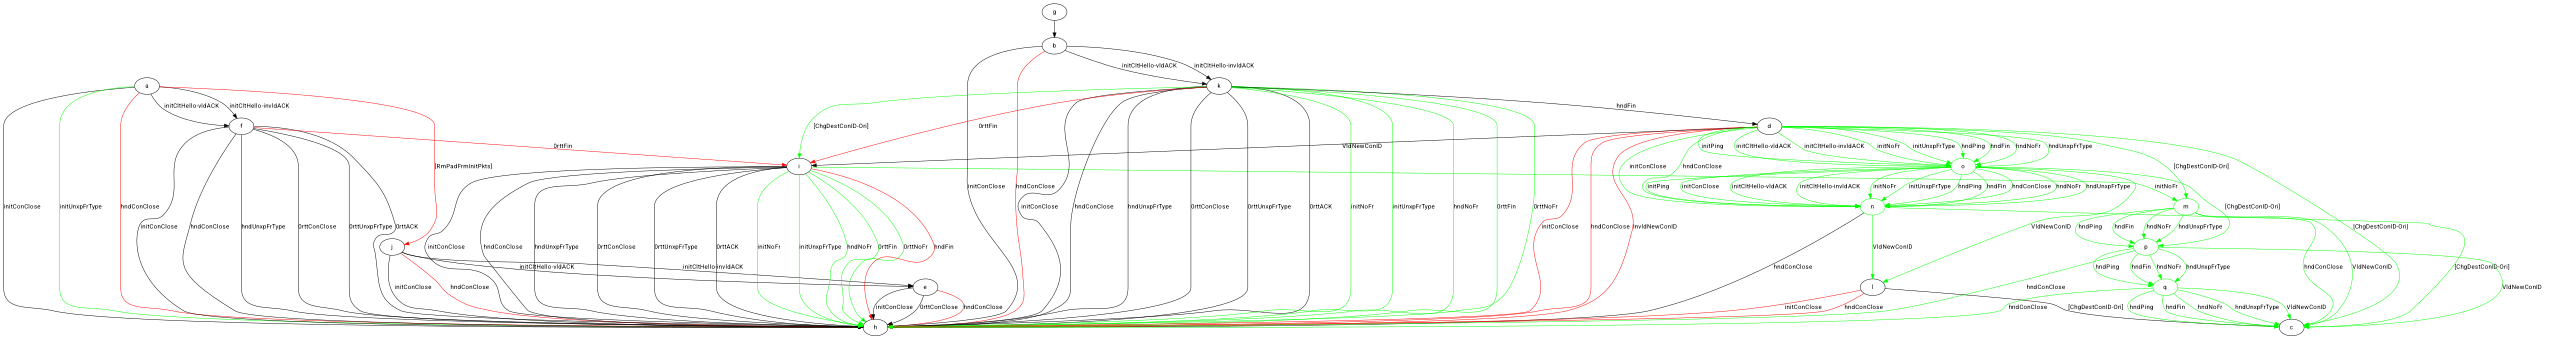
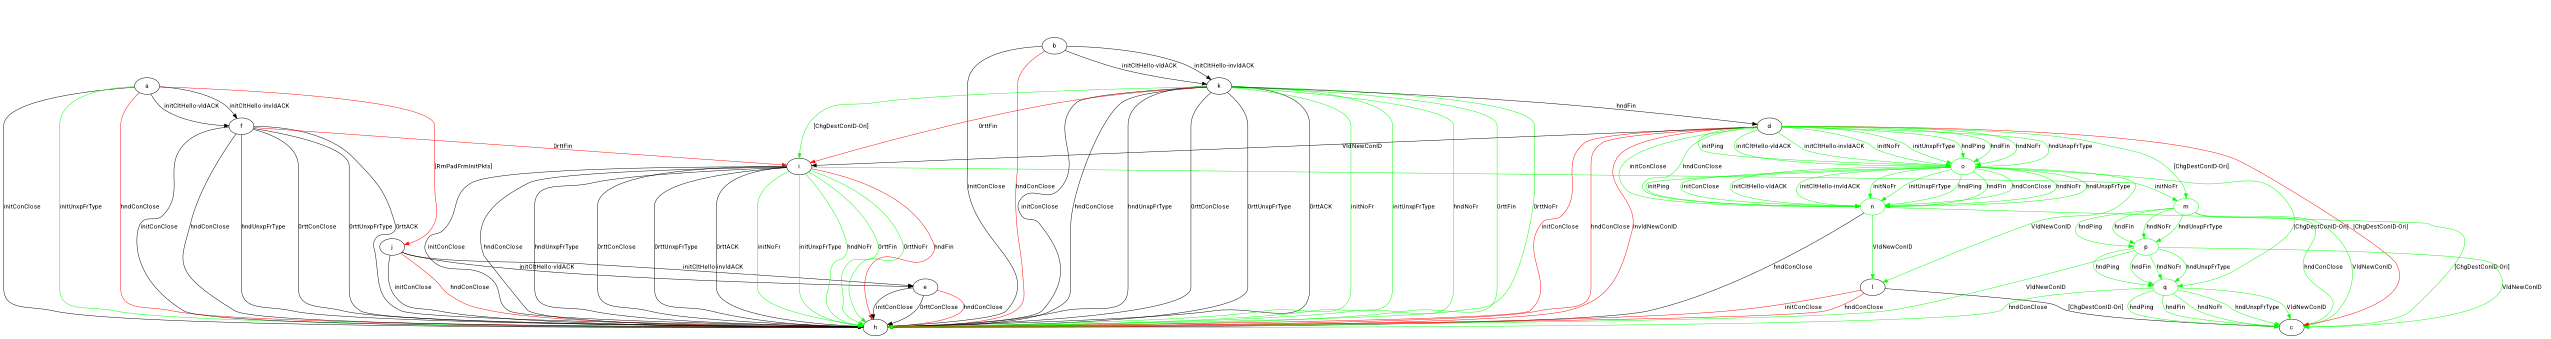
  digraph {
    fontname=Roboto
    node [fontname=Roboto]
    edge [fontname=Roboto color=green]
    a
    f
    h
    j
    i
    e
    m [color=green]
    b
    k
    d
    c
    n [color=green]
    o [color=green]
    l
    p [color=green]
    q [color=green]
-   g
    a -> f [label="initCltHello-vldACK " color=""]
    a -> f [label="initCltHello-invldACK " color=""]
    a -> h [label="initConClose " color=""]
    a -> h [label="initUnxpFrType "]
    a -> h [color=red label="hndConClose "]
    a -> j [color=red label="[RmPadFrmInitPkts] "]
    f -> h [label="initConClose " color=""]
    f -> h [label="hndConClose " color=""]
    f -> h [label="hndUnxpFrType " color=""]
    f -> h [label="0rttConClose " color=""]
    f -> h [label="0rttUnxpFrType " color=""]
    f -> h [label="0rttACK " color=""]
    f -> i [color=red label="0rttFin "]
    j -> h [label="initConClose " color=""]
    j -> h [color=red label="hndConClose "]
    j -> e [label="initCltHello-vldACK " color=""]
    j -> e [label="initCltHello-invldACK " color=""]
    i -> h [label="initConClose " color=""]
    i -> h [label="hndConClose " color=""]
    i -> h [label="hndUnxpFrType " color=""]
    i -> h [label="0rttConClose " color=""]
    i -> h [label="0rttUnxpFrType " color=""]
    i -> h [label="0rttACK " color=""]
    i -> h [label="initNoFr "]
    i -> h [label="initUnxpFrType "]
    i -> h [label="hndNoFr "]
    i -> h [label="0rttFin "]
    i -> h [label="0rttNoFr "]
    i -> h [color=red label="hndFin "]
    i -> m [label="initNoFr "]
    e -> h [label="initConClose " color=""]
    e -> h [label="0rttConClose " color=""]
    e -> h [color=red label="hndConClose "]
    m -> c [label="hndConClose "]
    m -> c [label="VldNewConID "]
    m -> p [label="hndPing "]
    m -> p [label="hndFin "]
    m -> p [label="hndNoFr "]
    m -> p [label="hndUnxpFrType "]
    b -> h [label="initConClose " color=""]
    b -> h [color=red label="hndConClose "]
    b -> k [label="initCltHello-vldACK " color=""]
    b -> k [label="initCltHello-invldACK " color=""]
    k -> h [label="initConClose " color=""]
    k -> h [label="hndConClose " color=""]
    k -> h [label="hndUnxpFrType " color=""]
    k -> h [label="0rttConClose " color=""]
    k -> h [label="0rttUnxpFrType " color=""]
    k -> h [label="0rttACK " color=""]
    k -> h [label="initNoFr "]
    k -> h [label="initUnxpFrType "]
    k -> h [label="hndNoFr "]
    k -> h [label="0rttFin "]
    k -> h [label="0rttNoFr "]
    k -> i [label="[ChgDestConID-Ori] "]
    k -> i [color=red label="0rttFin "]
    k -> d [label="hndFin " color=""]
    d -> h [color=red label="initConClose "]
    d -> h [color=red label="hndConClose "]
    d -> h [color=red label="InvldNewConID "]
    d -> i [label="VldNewConID " color=""]
    d -> m [label="[ChgDestConID-Ori] "]
-   d -> c [label="[ChgDestConID-Ori] "]
+   d -> c [color=red label="[ChgDestConID-Ori] "]
    d -> n [label="initConClose "]
    d -> n [label="hndConClose "]
    d -> o [label="initPing "]
    d -> o [label="initCltHello-vldACK "]
    d -> o [label="initCltHello-invldACK "]
    d -> o [label="initNoFr "]
    d -> o [label="initUnxpFrType "]
    d -> o [label="hndPing "]
    d -> o [label="hndFin "]
    d -> o [label="hndNoFr "]
    d -> o [label="hndUnxpFrType "]
    n -> h [label="hndConClose " color=""]
    n -> c [label="[ChgDestConID-Ori] "]
    n -> l [label="VldNewConID "]
    o -> n [label="initPing "]
    o -> n [label="initConClose "]
    o -> n [label="initCltHello-vldACK "]
    o -> n [label="initCltHello-invldACK "]
    o -> n [label="initNoFr "]
    o -> n [label="initUnxpFrType "]
    o -> n [label="hndPing "]
    o -> n [label="hndFin "]
    o -> n [label="hndConClose "]
    o -> n [label="hndNoFr "]
    o -> n [label="hndUnxpFrType "]
    o -> l [label="VldNewConID "]
-   o -> p [label="[ChgDestConID-Ori] "]
+   o -> q [label="[ChgDestConID-Ori] "]
    l -> h [color=red label="initConClose "]
    l -> h [color=red label="hndConClose "]
    l -> c [label="[ChgDestConID-Ori] " color=""]
-   p -> h [label="hndConClose "]
+   p -> h [label="VldNewConID "]
    p -> c [label="VldNewConID "]
    p -> q [label="hndPing "]
    p -> q [label="hndFin "]
    p -> q [label="hndNoFr "]
    p -> q [label="hndUnxpFrType "]
    q -> h [label="hndConClose "]
    q -> c [label="hndPing "]
    q -> c [label="hndFin "]
    q -> c [label="hndNoFr "]
    q -> c [label="hndUnxpFrType "]
    q -> c [label="VldNewConID "]
-   g -> b [color=""]
  }
